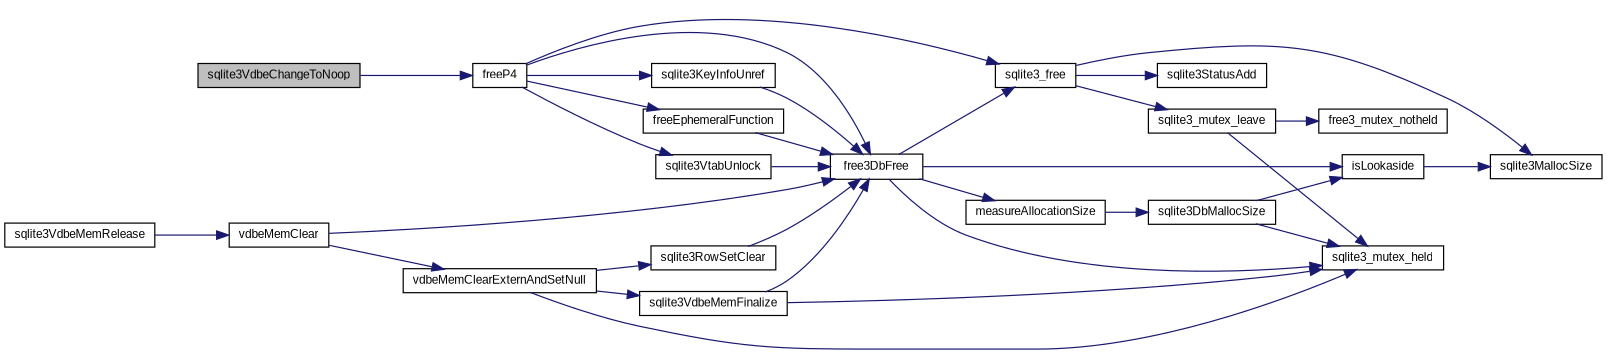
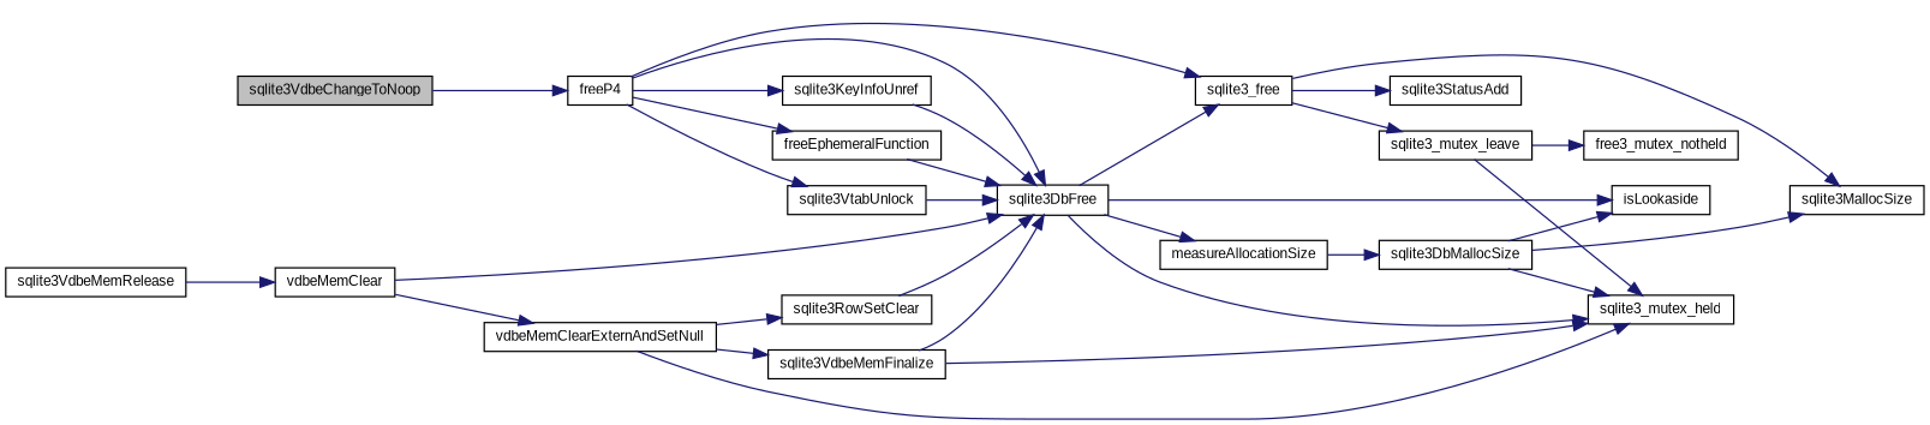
  digraph {
    fontname="Liberation Sans"
    rankdir=LR
    node [color=black fillcolor=white fontname="Liberation Sans" fontsize=10 shape=record style=filled]
    edge [color=midnightblue fontname="Liberation Sans" fontsize=10 labelfontname=FreeSans labelfontsize=10 style=solid]
    n1 [fillcolor=grey75 fontcolor=black height=0.2 label=sqlite3VdbeChangeToNoop width=0.4]
    n2 [height=0.2 label=freeP4 width=0.4]
-   n3 [height=0.2 label=free3DbFree width=0.4]
+   n3 [height=0.2 label=sqlite3DbFree width=0.4]
    n4 [height=0.2 label=sqlite3_free width=0.4]
    n5 [height=0.2 label=sqlite3KeyInfoUnref width=0.4]
    n6 [height=0.2 label=freeEphemeralFunction width=0.4]
    n7 [height=0.2 label=sqlite3VtabUnlock width=0.4]
    n8 [height=0.2 label=sqlite3_mutex_held width=0.4]
    n9 [height=0.2 label=measureAllocationSize width=0.4]
    n10 [height=0.2 label=isLookaside width=0.4]
    n11 [height=0.2 label=sqlite3MallocSize width=0.4]
    n12 [height=0.2 label=sqlite3StatusAdd width=0.4]
    n13 [height=0.2 label=sqlite3_mutex_leave width=0.4]
    n14 [height=0.2 label=sqlite3DbMallocSize width=0.4]
    n15 [height=0.2 label=free3_mutex_notheld width=0.4]
    n16 [height=0.2 label=sqlite3VdbeMemRelease width=0.4]
    n17 [height=0.2 label=vdbeMemClear width=0.4]
    n18 [height=0.2 label=vdbeMemClearExternAndSetNull width=0.4]
    n19 [height=0.2 label=sqlite3VdbeMemFinalize width=0.4]
    n20 [height=0.2 label=sqlite3RowSetClear width=0.4]
    n1 -> n2
    n2 -> n3
    n2 -> n4
    n2 -> n5
    n2 -> n6
    n2 -> n7
    n3 -> n4
    n3 -> n8
    n3 -> n9
    n3 -> n10
    n4 -> n11
    n4 -> n12
    n4 -> n13
    n5 -> n3
    n6 -> n3
    n7 -> n3
    n9 -> n14
    n13 -> n8
    n13 -> n15
    n14 -> n8
    n14 -> n10
-   n10 -> n11
+   n14 -> n11
    n16 -> n17
    n17 -> n3
    n17 -> n18
    n18 -> n8
    n18 -> n19
    n18 -> n20
    n19 -> n3
    n19 -> n8
    n20 -> n3
  }
